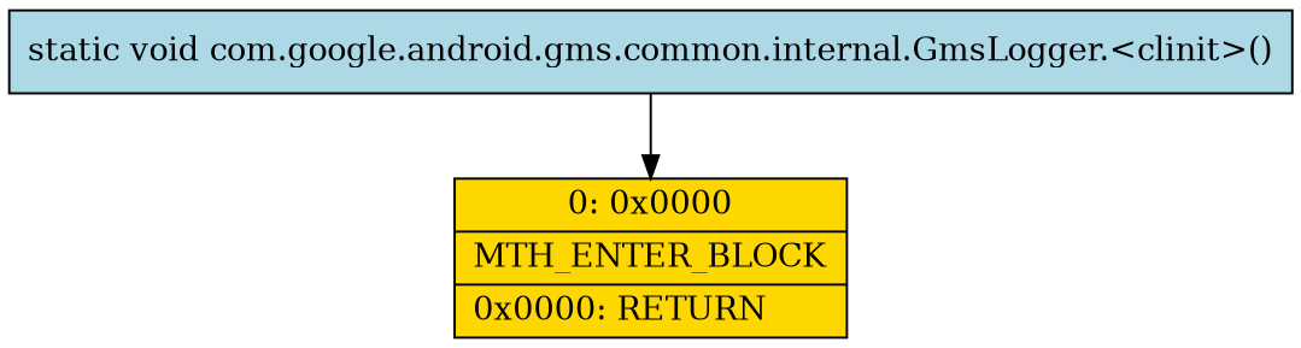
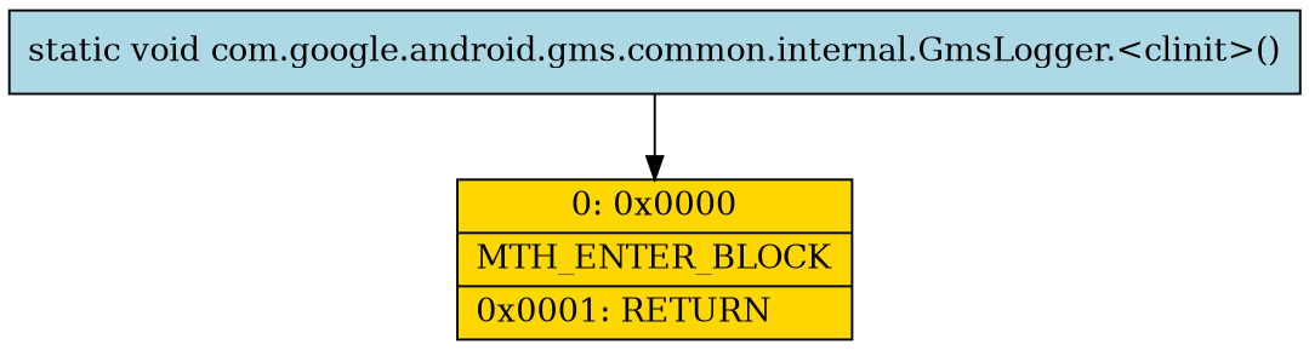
  digraph {
    node [shape=record style=filled]
-   n1 [label="{0\:\ 0x0000|MTH_ENTER_BLOCK\l|0x0000: RETURN   \l}" fillcolor=gold]
+   n1 [label="{0\:\ 0x0000|MTH_ENTER_BLOCK\l|0x0001: RETURN   \l}" fillcolor=gold]
    n2 [label="{static void com.google.android.gms.common.internal.GmsLogger.\<clinit\>() }" fillcolor=lightblue]
    n2 -> n1 [arrowhead=normal]
  }
